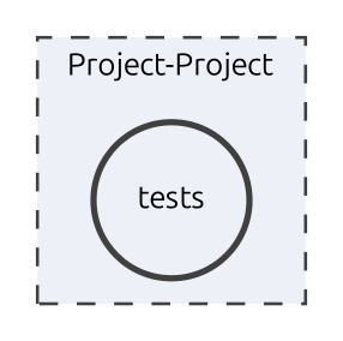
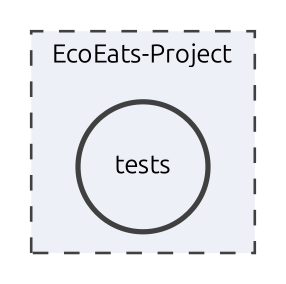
  digraph {
    compound=true
    fontname=Ubuntu
    n1 [color=grey25 fillcolor="#edf0f7" fontname=Ubuntu fontsize=10 height=0.2 label=tests shape=circle style="filled,bold" width=0.4]
    subgraph cluster_1 {
      bgcolor="#edf0f7"
      fontsize=10
-     label="Project-Project"
+     label="EcoEats-Project"
      pencolor=grey25
      style="filled,dashed"
      n1
    }
  }
